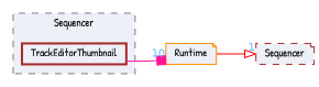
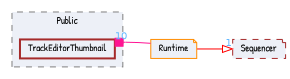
  digraph {
    compound=true
    fontname="Patrick Hand"
    rankdir=LR
    node [color=brown fillcolor="#edf0f7" fontname="Patrick Hand" fontsize=10 shape=note]
    edge [fontcolor=steelblue1 fontname="Patrick Hand" fontsize=10 labeldistance=1.5 labelfontname=Helvetica labelfontsize=10]
    n1 [height=0.2 label=TrackEditorThumbnail shape=box style="filled,bold" width=0.4]
    n2 [color=darkorange height=0.2 label=Runtime style=filled width=0.4]
    n3 [height=0.2 label=Sequencer style="filled,dashed" width=0.4]
    subgraph cluster_1 {
      bgcolor="#edf0f7"
      fontsize=10
-     label=Sequencer
+     label=Public
      pencolor=grey50
      style="filled,dashed"
      n1
    }
-   n1 -> n2 [arrowhead=box color=deeppink headlabel=10]
+   n2 -> n1 [arrowhead=box color=deeppink headlabel=10]
    n2 -> n3 [arrowhead=onormal color=red headlabel=1]
  }
